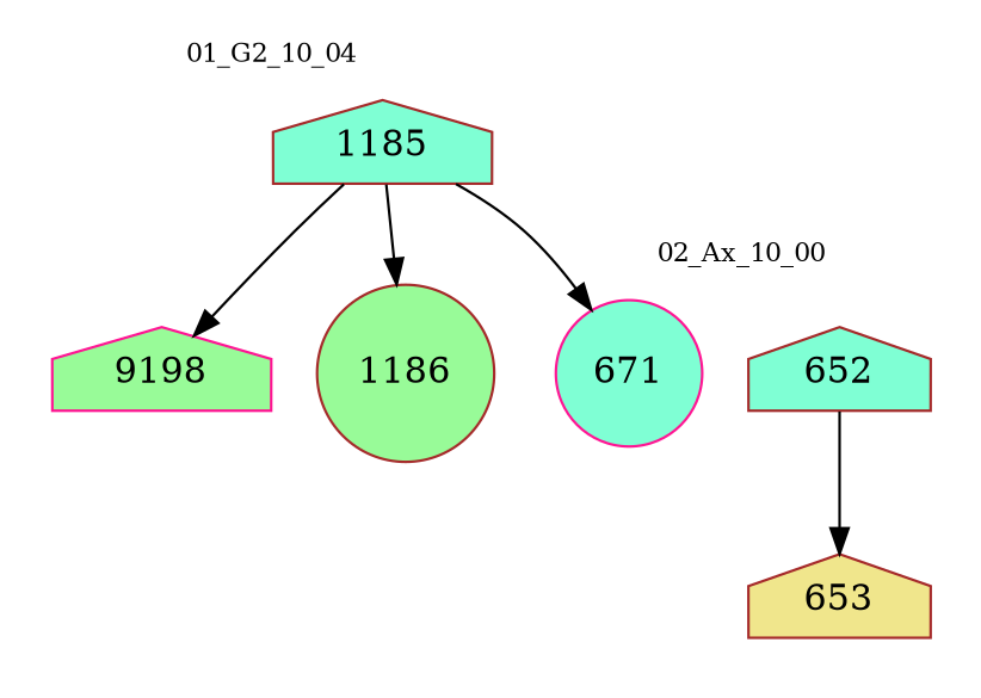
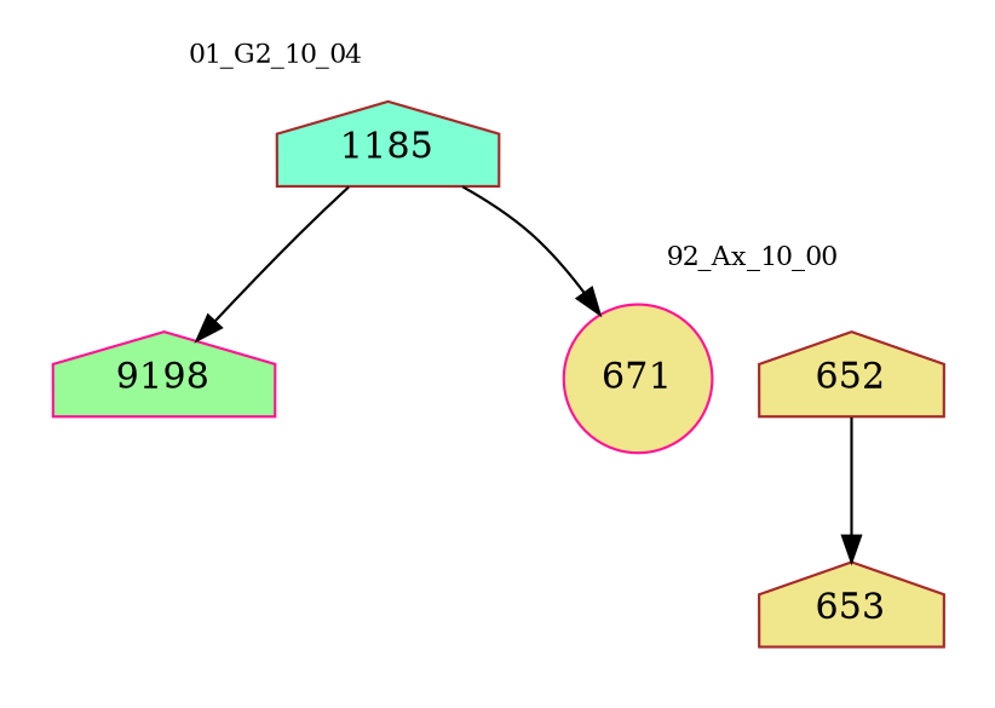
  digraph {
    node [color=brown fillcolor=aquamarine shape=house style=filled]
    edge [color=black]
-   n1 [label=652]
+   n1 [fillcolor=khaki label=652]
    n2 [fillcolor=khaki label=653]
-   n3 [color=deeppink label=671 shape=circle]
+   n3 [color=deeppink fillcolor=khaki label=671 shape=circle]
    n4 [label=1185]
    n5 [color=deeppink fillcolor=palegreen label=9198]
-   n6 [fillcolor=palegreen label=1186 shape=circle]
    subgraph cluster_1 {
      color=white
      fontsize=10
-     label="02_Ax_10_00"
+     label="92_Ax_10_00"
      n1
      n2
      n3
    }
    subgraph cluster_2 {
      color=white
      fontsize=10
      label="01_G2_10_04"
      n4
      n5
-     n6
    }
    n1 -> n2
    n4 -> n3
    n4 -> n5
-   n4 -> n6
  }
